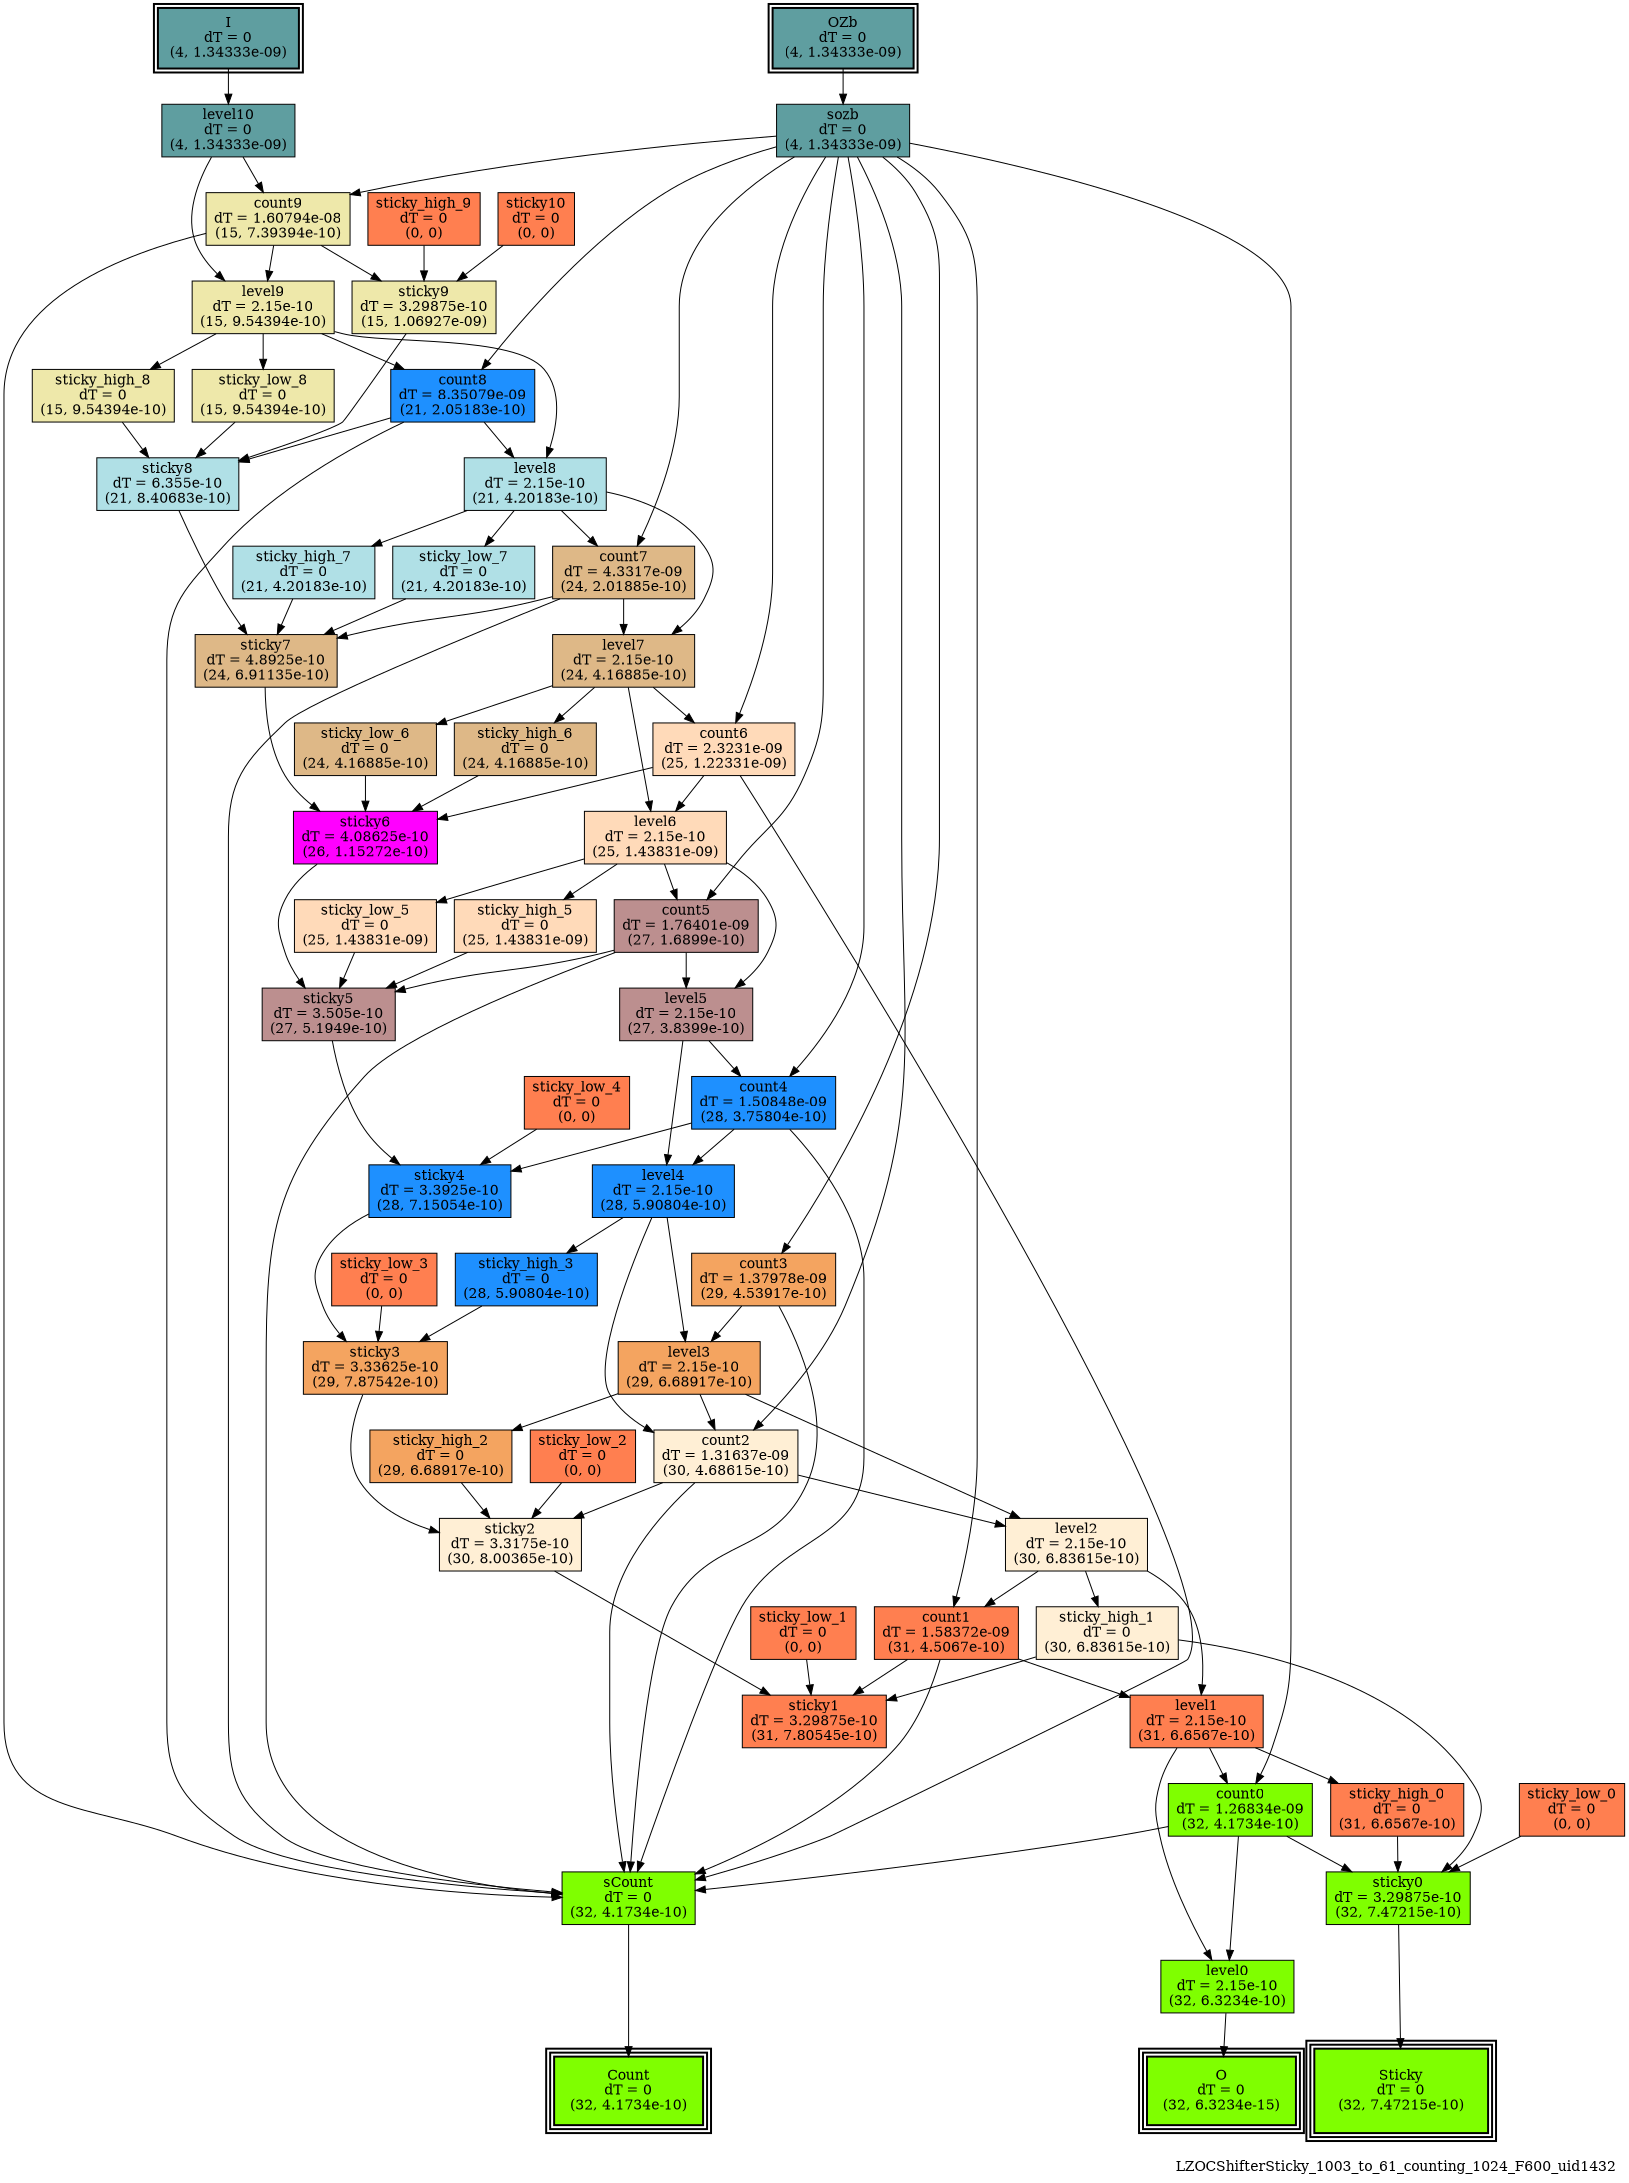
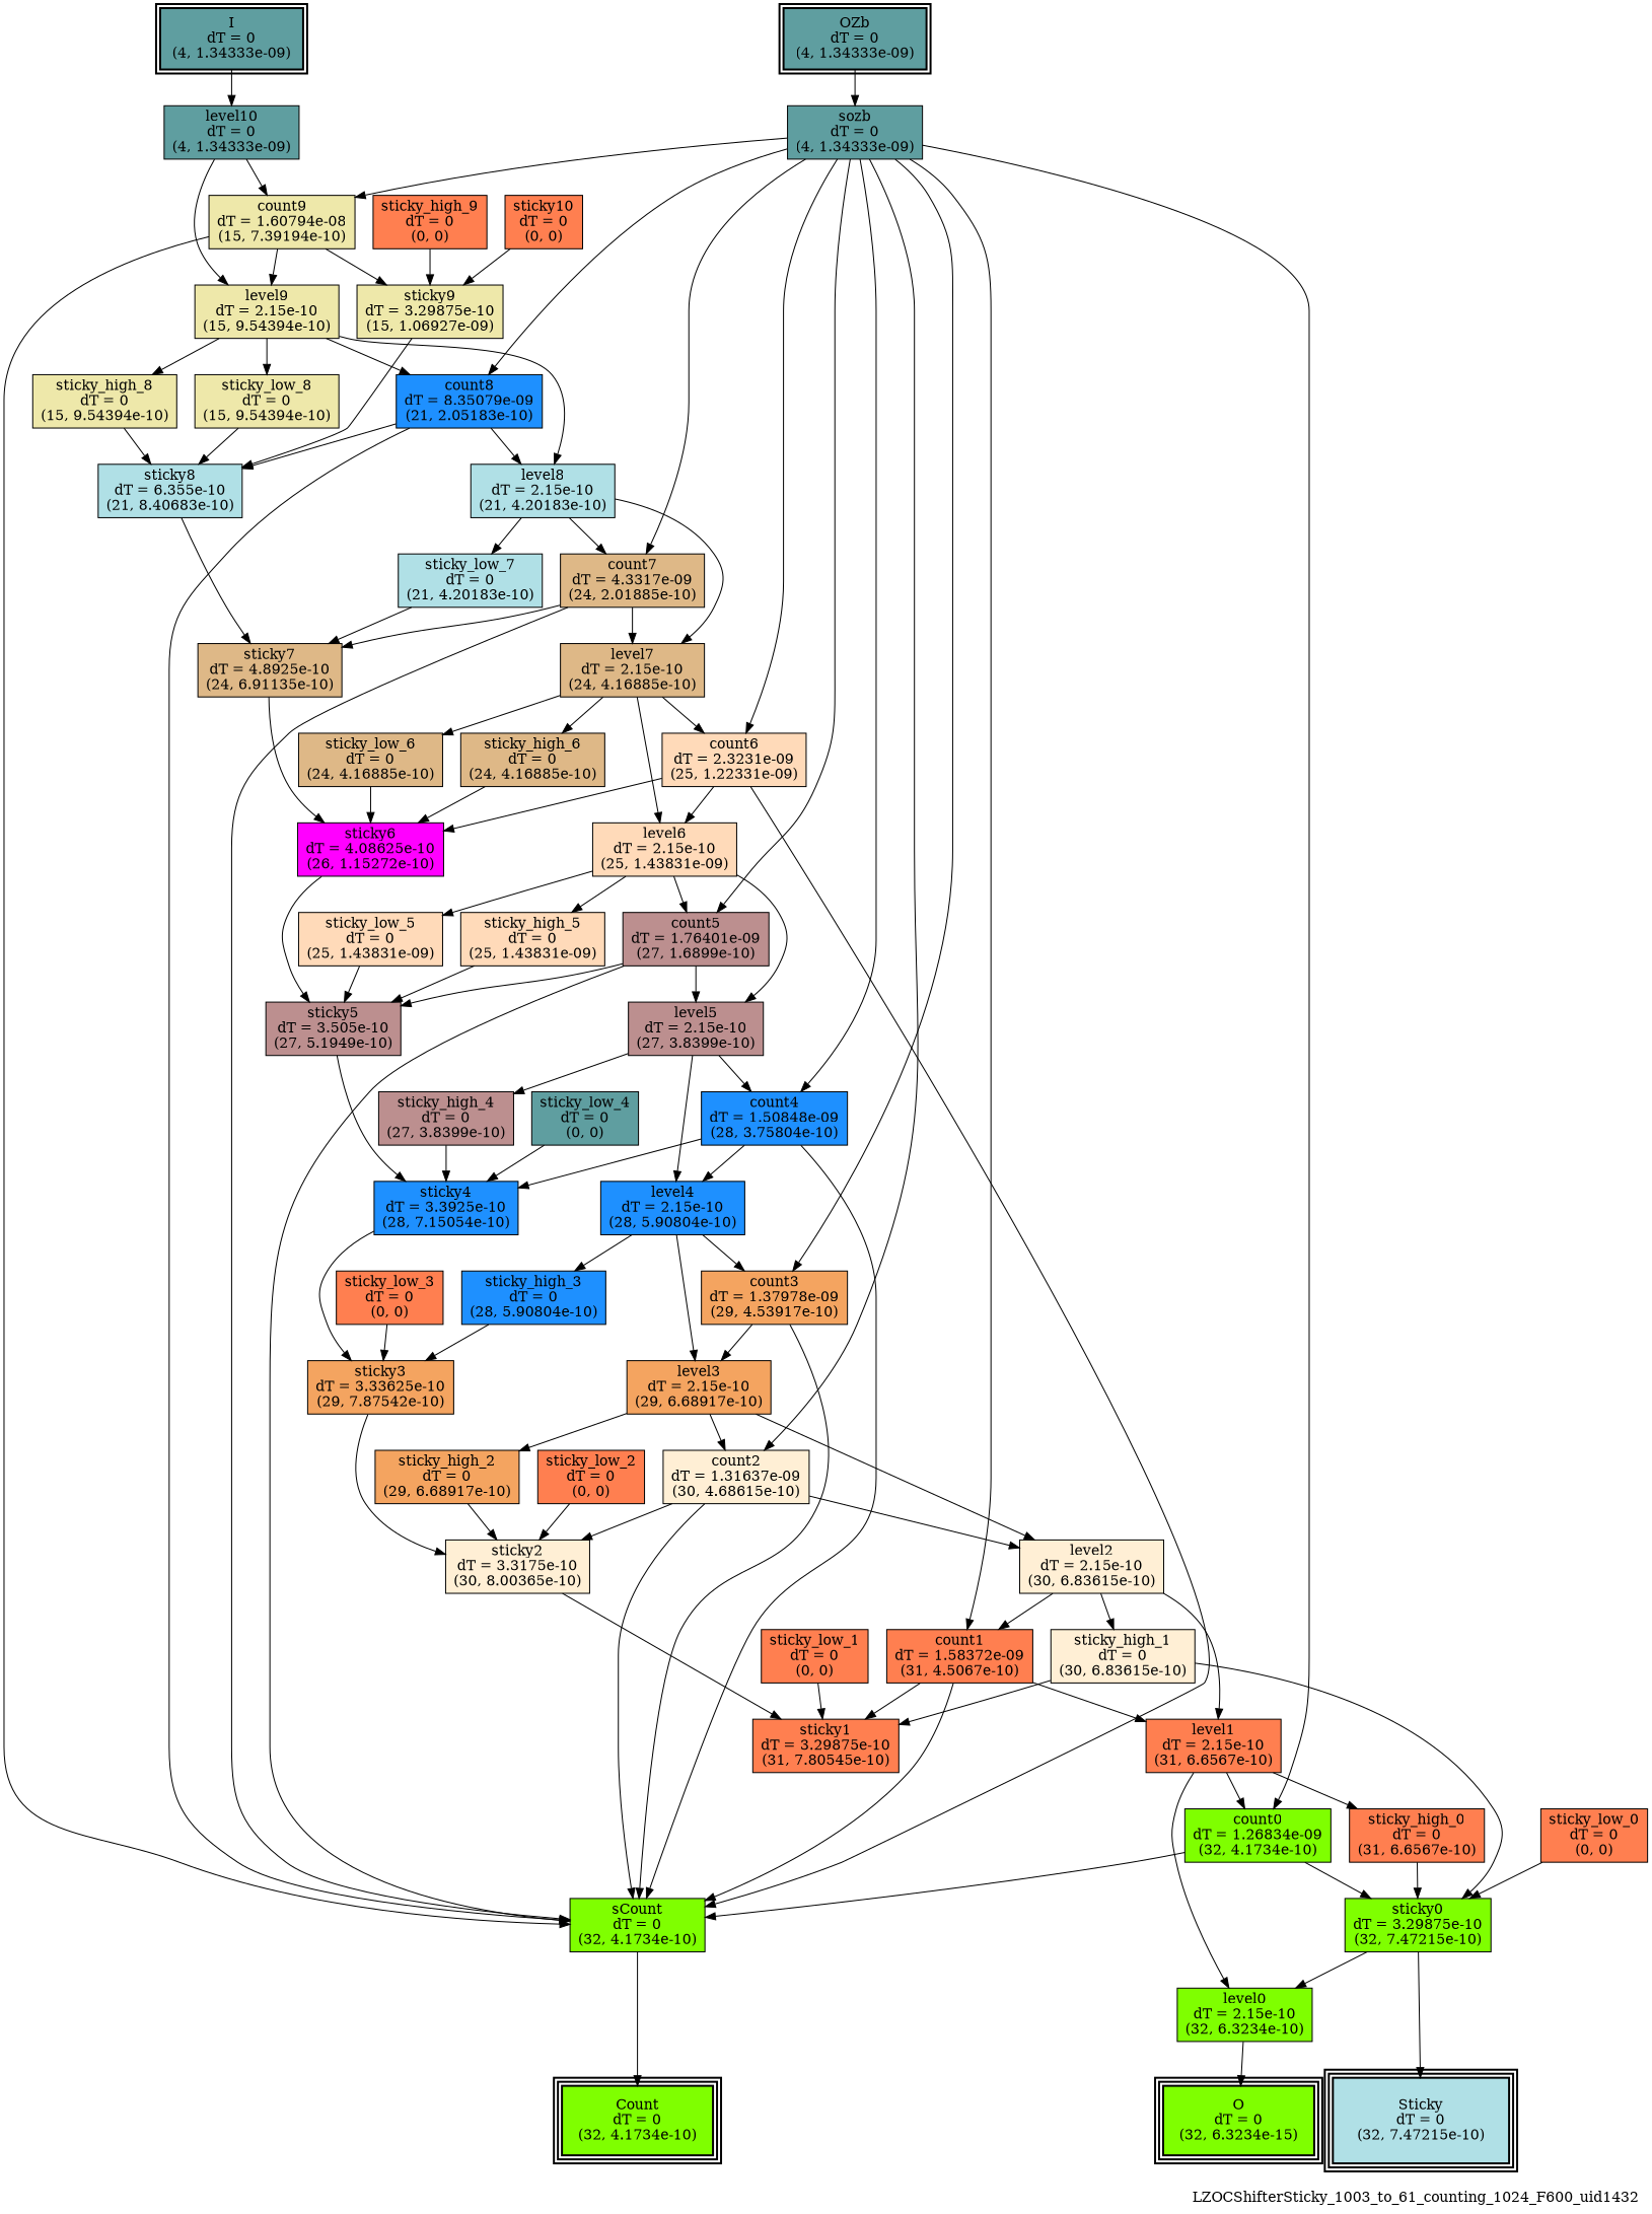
  digraph {
    label=LZOCShifterSticky_1003_to_61_counting_1024_F600_uid1432
    labeljust=right
    labelloc=bottom
    nodesep=0.25
    ranksep=0.5
    node [color=black fillcolor=coral peripheries=1 shape=box style=filled]
    edge [arrowhead=normal arrowsize=1.0 arrowtail=normal color=black dir=forward]
    n1 [fillcolor=cadetblue label="I\ndT = 0\n(4, 1.34333e-09)" peripheries=2 style="bold, filled"]
    n2 [fillcolor=cadetblue label="OZb\ndT = 0\n(4, 1.34333e-09)" peripheries=2 style="bold, filled"]
    n3 [fillcolor=chartreuse label="Count\ndT = 0\n(32, 4.1734e-10)" peripheries=3 style="bold, filled"]
    n4 [fillcolor=chartreuse label="O\ndT = 0\n(32, 6.3234e-15)" peripheries=3 style="bold, filled"]
-   n5 [fillcolor=chartreuse label="Sticky\ndT = 0\n(32, 7.47215e-10)" peripheries=3 style="bold, filled"]
+   n5 [fillcolor=powderblue label="Sticky\ndT = 0\n(32, 7.47215e-10)" peripheries=3 style="bold, filled"]
    n6 [fillcolor=cadetblue label="level10\ndT = 0\n(4, 1.34333e-09)"]
    n7 [fillcolor=cadetblue label="sozb\ndT = 0\n(4, 1.34333e-09)"]
-   n8 [fillcolor=palegoldenrod label="count9\ndT = 1.60794e-08\n(15, 7.39394e-10)"]
+   n8 [fillcolor=palegoldenrod label="count9\ndT = 1.60794e-08\n(15, 7.39194e-10)"]
    n9 [fillcolor=palegoldenrod label="level9\ndT = 2.15e-10\n(15, 9.54394e-10)"]
    n10 [fillcolor=dodgerblue label="count8\ndT = 8.35079e-09\n(21, 2.05183e-10)"]
    n11 [fillcolor=burlywood label="count7\ndT = 4.3317e-09\n(24, 2.01885e-10)"]
    n12 [fillcolor=peachpuff label="count6\ndT = 2.3231e-09\n(25, 1.22331e-09)"]
    n13 [fillcolor=rosybrown label="count5\ndT = 1.76401e-09\n(27, 1.6899e-10)"]
    n14 [fillcolor=dodgerblue label="count4\ndT = 1.50848e-09\n(28, 3.75804e-10)"]
    n15 [fillcolor=sandybrown label="count3\ndT = 1.37978e-09\n(29, 4.53917e-10)"]
    n16 [fillcolor=papayawhip label="count2\ndT = 1.31637e-09\n(30, 4.68615e-10)"]
    n17 [label="count1\ndT = 1.58372e-09\n(31, 4.5067e-10)"]
    n18 [fillcolor=chartreuse label="count0\ndT = 1.26834e-09\n(32, 4.1734e-10)"]
    n19 [fillcolor=palegoldenrod label="sticky9\ndT = 3.29875e-10\n(15, 1.06927e-09)"]
    n20 [fillcolor=chartreuse label="sCount\ndT = 0\n(32, 4.1734e-10)"]
    n21 [fillcolor=powderblue label="level8\ndT = 2.15e-10\n(21, 4.20183e-10)"]
    n22 [fillcolor=palegoldenrod label="sticky_high_8\ndT = 0\n(15, 9.54394e-10)"]
    n23 [fillcolor=palegoldenrod label="sticky_low_8\ndT = 0\n(15, 9.54394e-10)"]
    n24 [fillcolor=powderblue label="sticky8\ndT = 6.355e-10\n(21, 8.40683e-10)"]
    n25 [fillcolor=burlywood label="level7\ndT = 2.15e-10\n(24, 4.16885e-10)"]
    n26 [fillcolor=burlywood label="sticky7\ndT = 4.8925e-10\n(24, 6.91135e-10)"]
    n27 [fillcolor=peachpuff label="level6\ndT = 2.15e-10\n(25, 1.43831e-09)"]
    n28 [fillcolor=magenta label="sticky6\ndT = 4.08625e-10\n(26, 1.15272e-10)"]
    n29 [fillcolor=rosybrown label="level5\ndT = 2.15e-10\n(27, 3.8399e-10)"]
    n30 [fillcolor=rosybrown label="sticky5\ndT = 3.505e-10\n(27, 5.1949e-10)"]
    n31 [fillcolor=dodgerblue label="level4\ndT = 2.15e-10\n(28, 5.90804e-10)"]
    n32 [fillcolor=dodgerblue label="sticky4\ndT = 3.3925e-10\n(28, 7.15054e-10)"]
    n33 [fillcolor=sandybrown label="level3\ndT = 2.15e-10\n(29, 6.68917e-10)"]
    n34 [fillcolor=papayawhip label="level2\ndT = 2.15e-10\n(30, 6.83615e-10)"]
    n35 [fillcolor=papayawhip label="sticky2\ndT = 3.3175e-10\n(30, 8.00365e-10)"]
    n36 [label="level1\ndT = 2.15e-10\n(31, 6.6567e-10)"]
    n37 [label="sticky1\ndT = 3.29875e-10\n(31, 7.80545e-10)"]
    n38 [fillcolor=chartreuse label="level0\ndT = 2.15e-10\n(32, 6.3234e-10)"]
    n39 [fillcolor=chartreuse label="sticky0\ndT = 3.29875e-10\n(32, 7.47215e-10)"]
    n40 [label="sticky10\ndT = 0\n(0, 0)"]
-   n41 [fillcolor=powderblue label="sticky_high_7\ndT = 0\n(21, 4.20183e-10)"]
    n42 [fillcolor=powderblue label="sticky_low_7\ndT = 0\n(21, 4.20183e-10)"]
    n43 [label="sticky_high_9\ndT = 0\n(0, 0)"]
    n44 [fillcolor=burlywood label="sticky_high_6\ndT = 0\n(24, 4.16885e-10)"]
    n45 [fillcolor=burlywood label="sticky_low_6\ndT = 0\n(24, 4.16885e-10)"]
    n46 [fillcolor=peachpuff label="sticky_high_5\ndT = 0\n(25, 1.43831e-09)"]
    n47 [fillcolor=peachpuff label="sticky_low_5\ndT = 0\n(25, 1.43831e-09)"]
+   n48 [fillcolor=rosybrown label="sticky_high_4\ndT = 0\n(27, 3.8399e-10)"]
    n49 [fillcolor=dodgerblue label="sticky_high_3\ndT = 0\n(28, 5.90804e-10)"]
    n50 [fillcolor=sandybrown label="sticky3\ndT = 3.33625e-10\n(29, 7.87542e-10)"]
    n51 [fillcolor=sandybrown label="sticky_high_2\ndT = 0\n(29, 6.68917e-10)"]
-   n52 [label="sticky_low_4\ndT = 0\n(0, 0)"]
+   n52 [fillcolor=cadetblue label="sticky_low_4\ndT = 0\n(0, 0)"]
    n53 [fillcolor=papayawhip label="sticky_high_1\ndT = 0\n(30, 6.83615e-10)"]
    n54 [label="sticky_low_3\ndT = 0\n(0, 0)"]
    n55 [label="sticky_high_0\ndT = 0\n(31, 6.6567e-10)"]
    n56 [label="sticky_low_2\ndT = 0\n(0, 0)"]
    n57 [label="sticky_low_1\ndT = 0\n(0, 0)"]
    n58 [label="sticky_low_0\ndT = 0\n(0, 0)"]
    subgraph sub_1 {
      rank=same
      n1
      n2
    }
    subgraph sub_2 {
      rank=same
      n3
      n4
      n5
    }
    n1 -> n6
    n2 -> n7
    n6 -> n8
    n6 -> n9
    n7 -> n8
    n7 -> n10
    n7 -> n11
    n7 -> n12
    n7 -> n13
    n7 -> n14
    n7 -> n15
    n7 -> n16
    n7 -> n17
    n7 -> n18
    n8 -> n9
    n8 -> n19
    n8 -> n20
    n9 -> n10
    n9 -> n21
    n9 -> n22
    n9 -> n23
    n10 -> n20
    n10 -> n21
    n10 -> n24
    n11 -> n20
    n11 -> n25
    n11 -> n26
    n12 -> n20
    n12 -> n27
    n12 -> n28
    n13 -> n20
    n13 -> n29
    n13 -> n30
    n14 -> n20
    n14 -> n31
    n14 -> n32
    n15 -> n20
    n15 -> n33
    n16 -> n20
    n16 -> n34
    n16 -> n35
    n17 -> n20
    n17 -> n36
    n17 -> n37
    n18 -> n20
-   n18 -> n38
+   n39 -> n38
    n18 -> n39
    n19 -> n24
    n20 -> n3
    n21 -> n11
    n21 -> n25
-   n21 -> n41
    n21 -> n42
    n22 -> n24
    n23 -> n24
    n24 -> n26
    n25 -> n12
    n25 -> n27
    n25 -> n44
    n25 -> n45
    n26 -> n28
    n27 -> n13
    n27 -> n29
    n27 -> n46
    n27 -> n47
    n28 -> n30
    n29 -> n14
    n29 -> n31
+   n29 -> n48
    n30 -> n32
-   n31 -> n16
+   n31 -> n15
    n31 -> n33
    n31 -> n49
    n32 -> n50
    n33 -> n16
    n33 -> n34
    n33 -> n51
    n34 -> n17
    n34 -> n36
    n34 -> n53
    n35 -> n37
    n36 -> n18
    n36 -> n38
    n36 -> n55
    n38 -> n4
    n39 -> n5
    n40 -> n19
-   n41 -> n26
    n42 -> n26
    n43 -> n19
    n44 -> n28
    n45 -> n28
    n46 -> n30
    n47 -> n30
+   n48 -> n32
    n49 -> n50
    n50 -> n35
    n51 -> n35
    n52 -> n32
    n53 -> n37
    n53 -> n39
    n54 -> n50
    n55 -> n39
    n56 -> n35
    n57 -> n37
    n58 -> n39
  }
